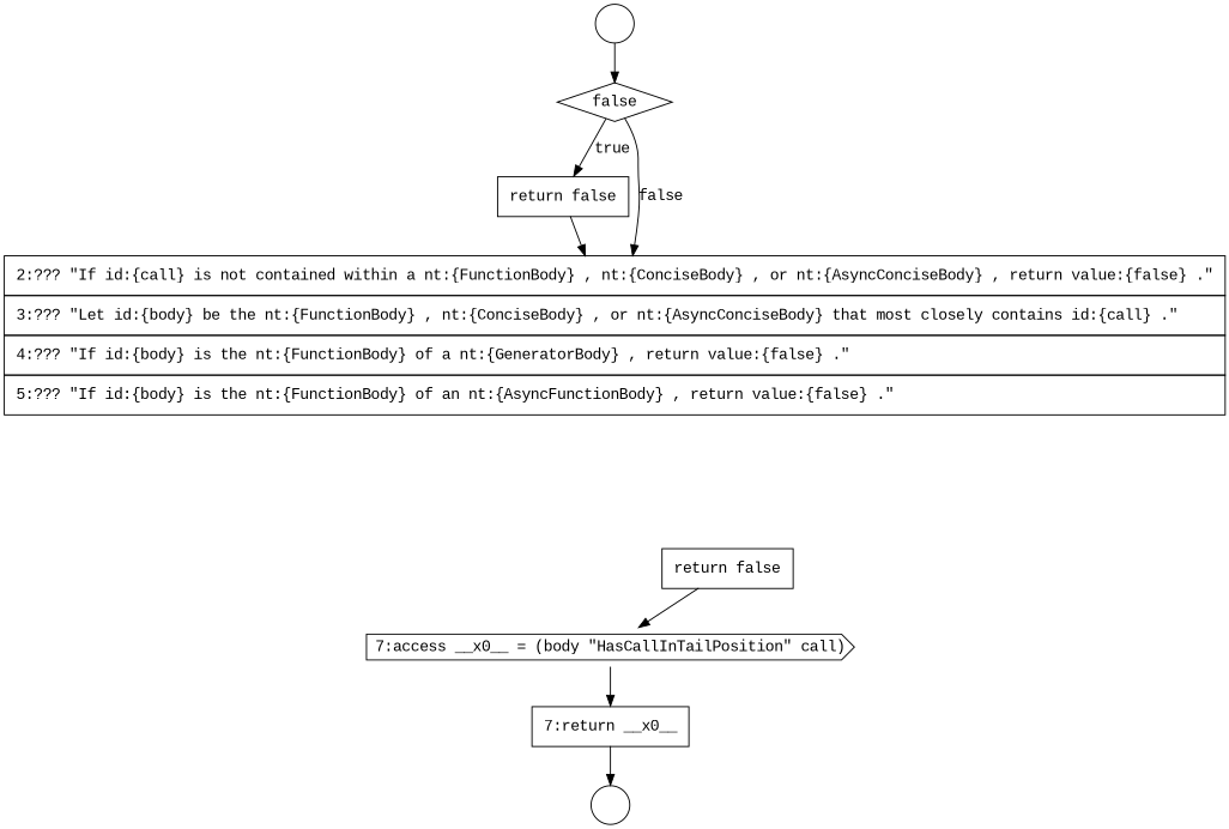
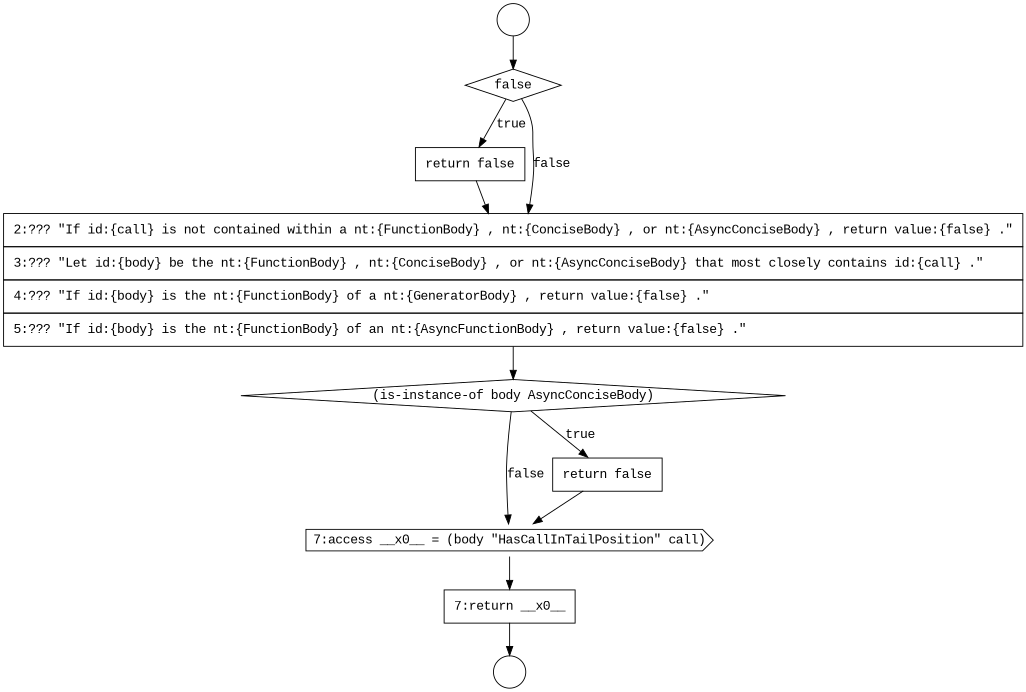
  digraph {
    fontname="Liberation Mono"
    node [color=black fillcolor=white shape=none style=filled fontname="Liberation Mono"]
    edge [color=black fontname="Liberation Mono"]
    n1 [label=<<font color="black">7:access __x0__ = (body &quot;HasCallInTailPosition&quot; call)</font>> shape=cds]
    n2 [label=<<font color="black">     <table border="0" cellborder="1" cellspacing="0" cellpadding="10">       <tr><td align="left">7:return __x0__</td></tr>     </table>   </font>> margin=0]
    n3 [label=<<font color="black">     <table border="0" cellborder="1" cellspacing="0" cellpadding="10">       <tr><td align="left">return false</td></tr>     </table>   </font>> margin=0]
    n4 [label=<<font color="black">     <table border="0" cellborder="1" cellspacing="0" cellpadding="10">       <tr><td align="left">2:??? &quot;If id:{call} is not contained within a nt:{FunctionBody} , nt:{ConciseBody} , or nt:{AsyncConciseBody} , return value:{false} .&quot;</td></tr>       <tr><td align="left">3:??? &quot;Let id:{body} be the nt:{FunctionBody} , nt:{ConciseBody} , or nt:{AsyncConciseBody} that most closely contains id:{call} .&quot;</td></tr>       <tr><td align="left">4:??? &quot;If id:{body} is the nt:{FunctionBody} of a nt:{GeneratorBody} , return value:{false} .&quot;</td></tr>       <tr><td align="left">5:??? &quot;If id:{body} is the nt:{FunctionBody} of an nt:{AsyncFunctionBody} , return value:{false} .&quot;</td></tr>     </table>   </font>> margin=0]
    n5 [label=" " shape=circle]
    n6 [label=" " shape=circle]
    n7 [label=<<font color="black">false</font>> shape=diamond]
+   n8 [label=<<font color="black">(is-instance-of body AsyncConciseBody)</font>> shape=diamond]
    n9 [label=<<font color="black">     <table border="0" cellborder="1" cellspacing="0" cellpadding="10">       <tr><td align="left">return false</td></tr>     </table>   </font>> margin=0]
    n1 -> n2
    n2 -> n5
    n3 -> n4
+   n4 -> n8
    n6 -> n7
    n7 -> n3 [label=<<font color="black">true</font>>]
    n7 -> n4 [label=<<font color="black">false</font>>]
+   n8 -> n1 [label=<<font color="black">false</font>>]
+   n8 -> n9 [label=<<font color="black">true</font>>]
    n9 -> n1
  }
